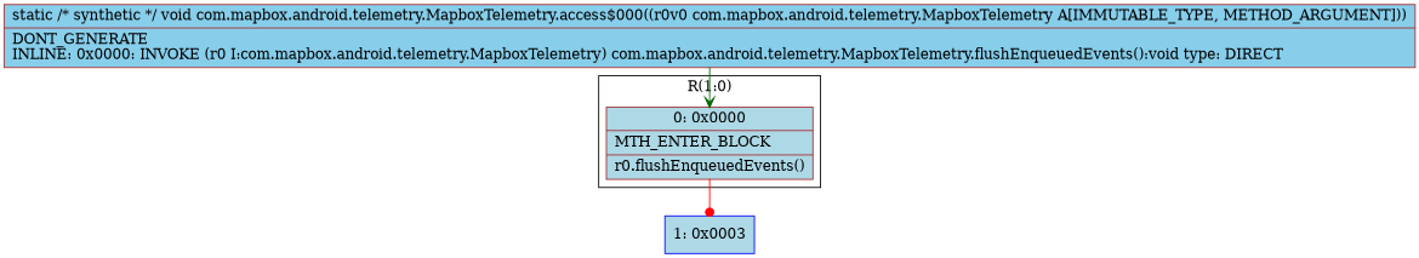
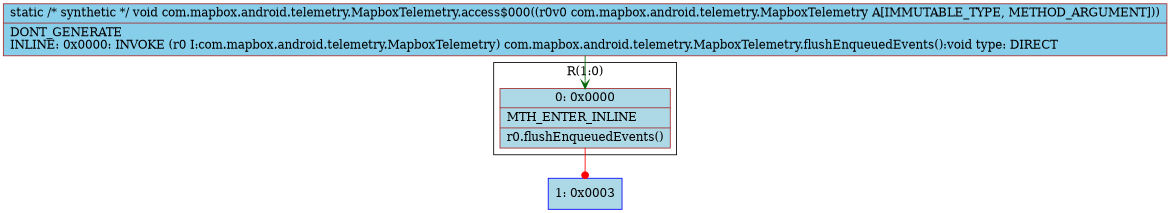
  digraph {
    node [color=brown shape=record style=filled fillcolor=lightblue]
    edge [style=solid]
-   n1 [label="{0\:\ 0x0000|MTH_ENTER_BLOCK\l|r0.flushEnqueuedEvents()\l}"]
+   n1 [label="{0\:\ 0x0000|MTH_ENTER_INLINE\l|r0.flushEnqueuedEvents()\l}"]
    n2 [color=blue label="{1\:\ 0x0003}"]
    n3 [label="{static \/* synthetic *\/ void com.mapbox.android.telemetry.MapboxTelemetry.access$000((r0v0 com.mapbox.android.telemetry.MapboxTelemetry A[IMMUTABLE_TYPE, METHOD_ARGUMENT]))  | DONT_GENERATE\lINLINE: 0x0000: INVOKE  (r0 I:com.mapbox.android.telemetry.MapboxTelemetry) com.mapbox.android.telemetry.MapboxTelemetry.flushEnqueuedEvents():void type: DIRECT\l}" fillcolor=skyblue]
    subgraph cluster_1 {
      label="R(1:0)"
      n1
    }
    n1 -> n2 [color=red arrowhead=dot]
    n3 -> n1 [color=darkgreen arrowhead=vee]
  }
